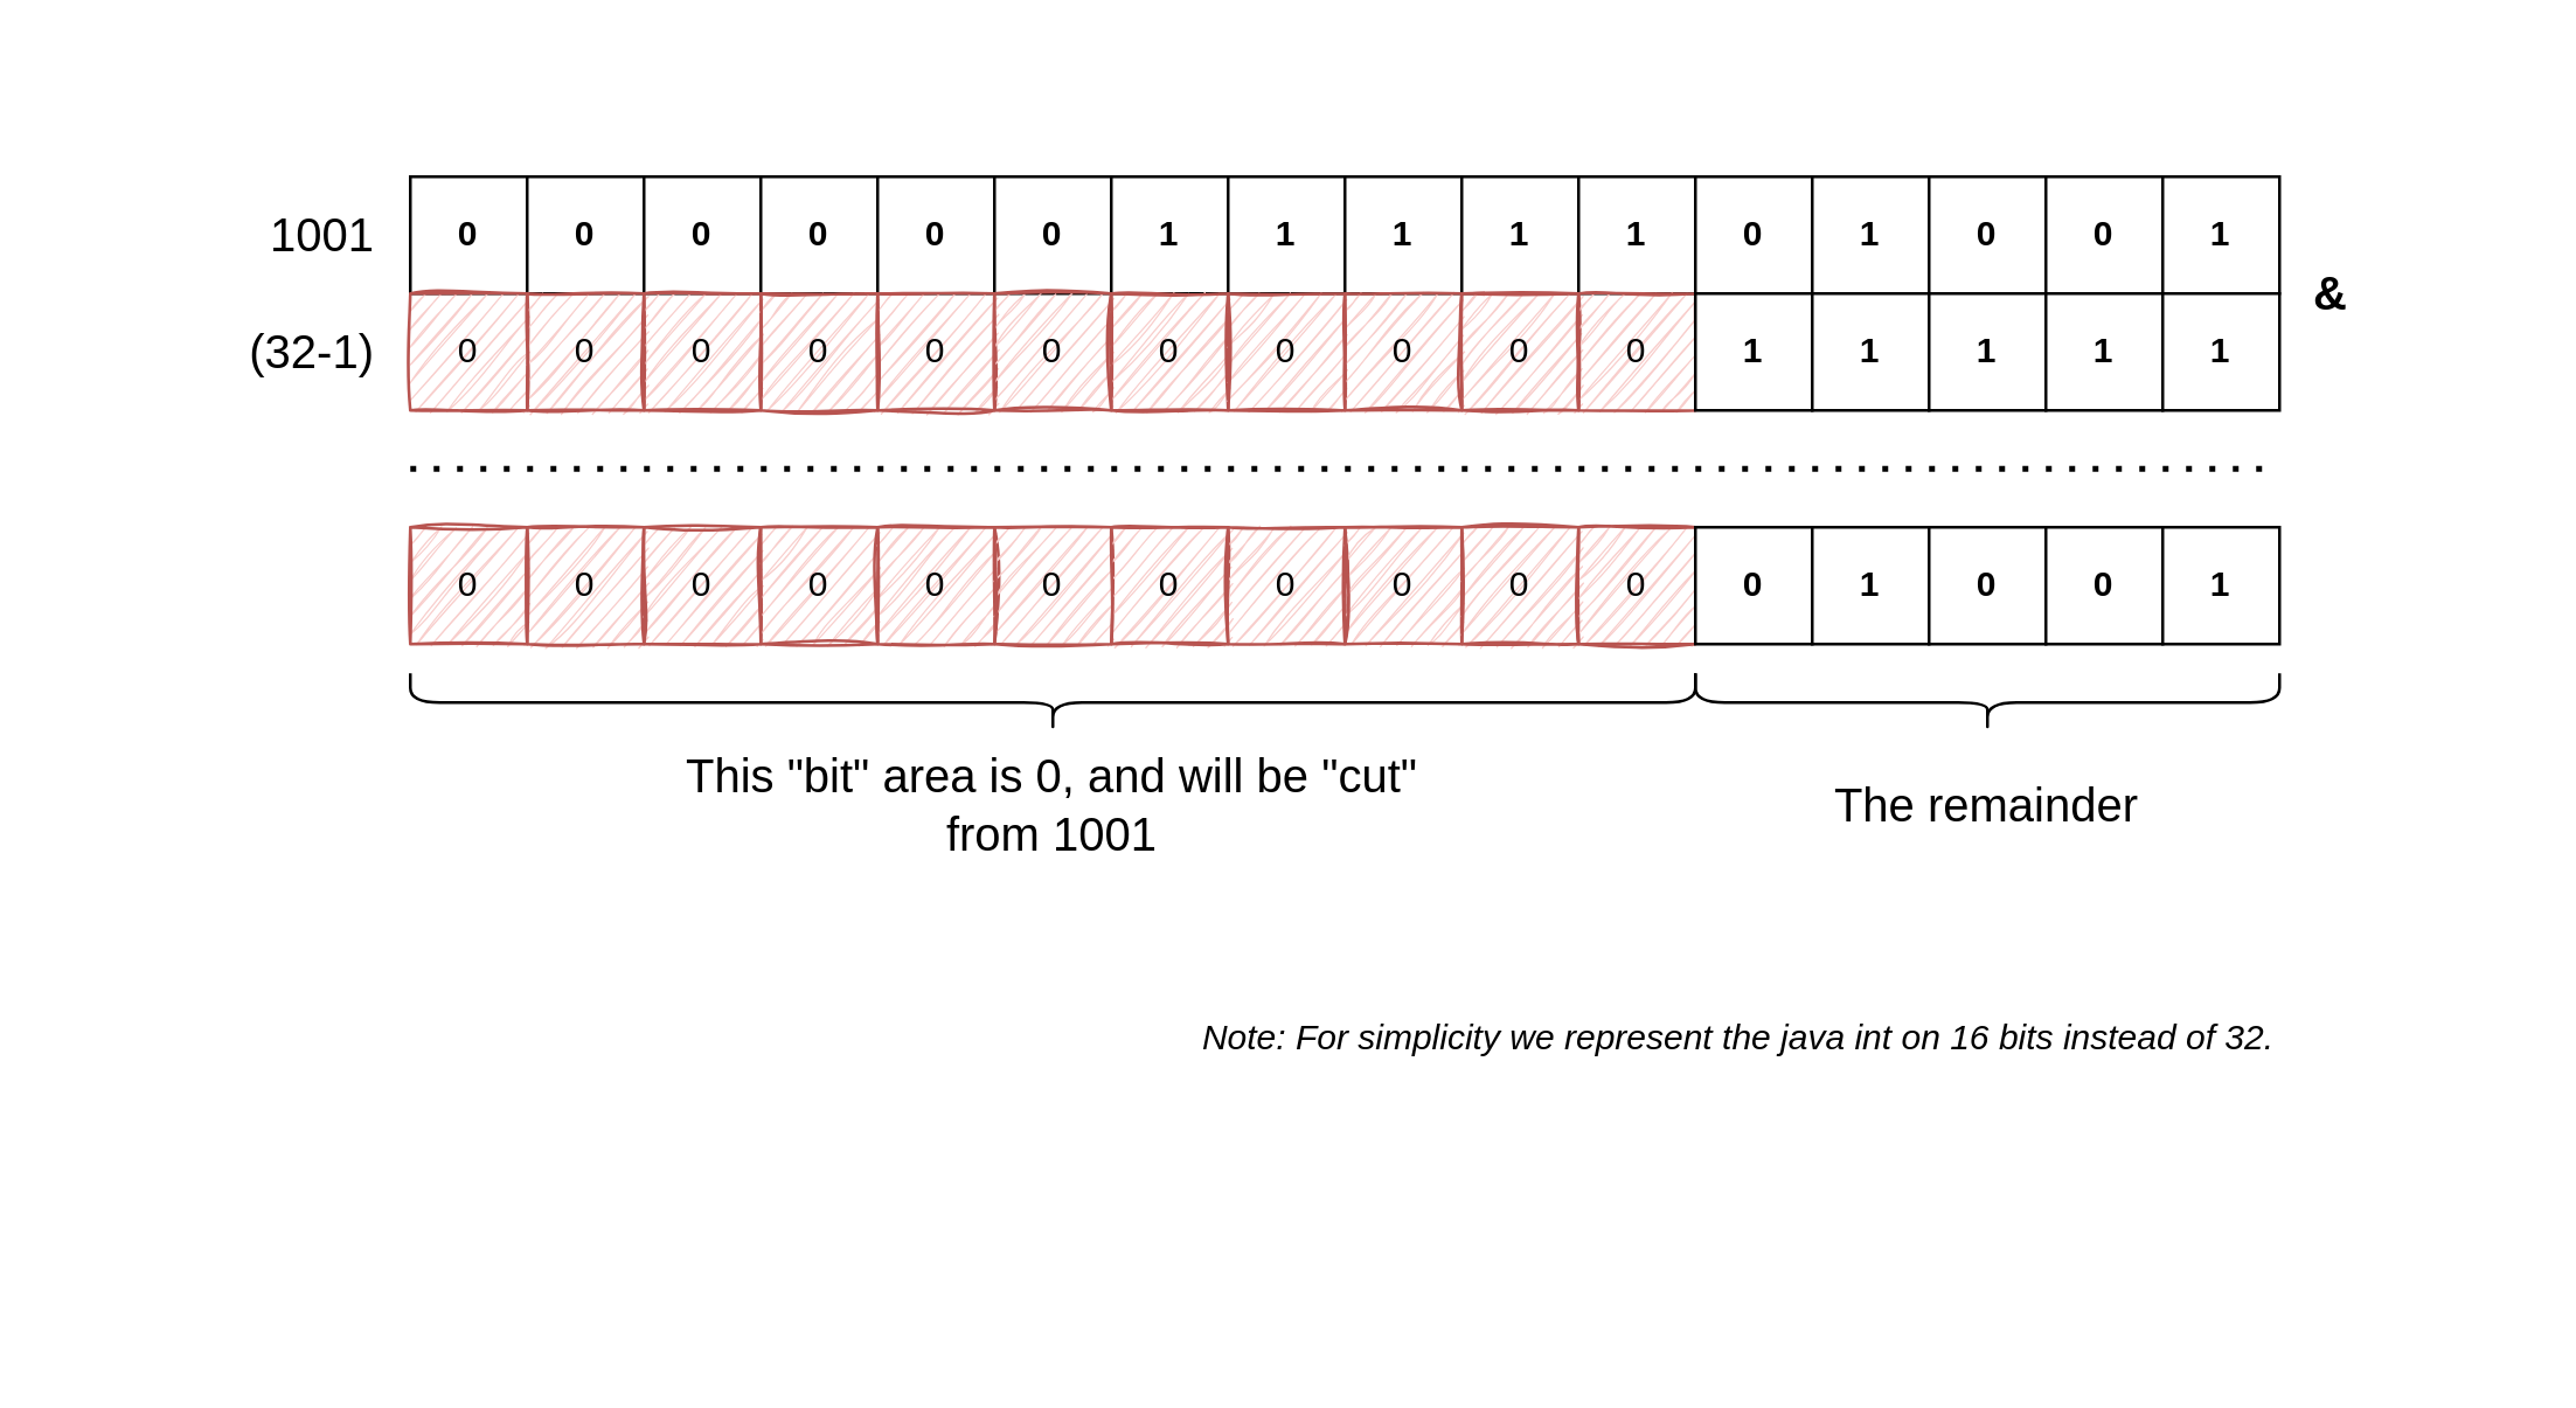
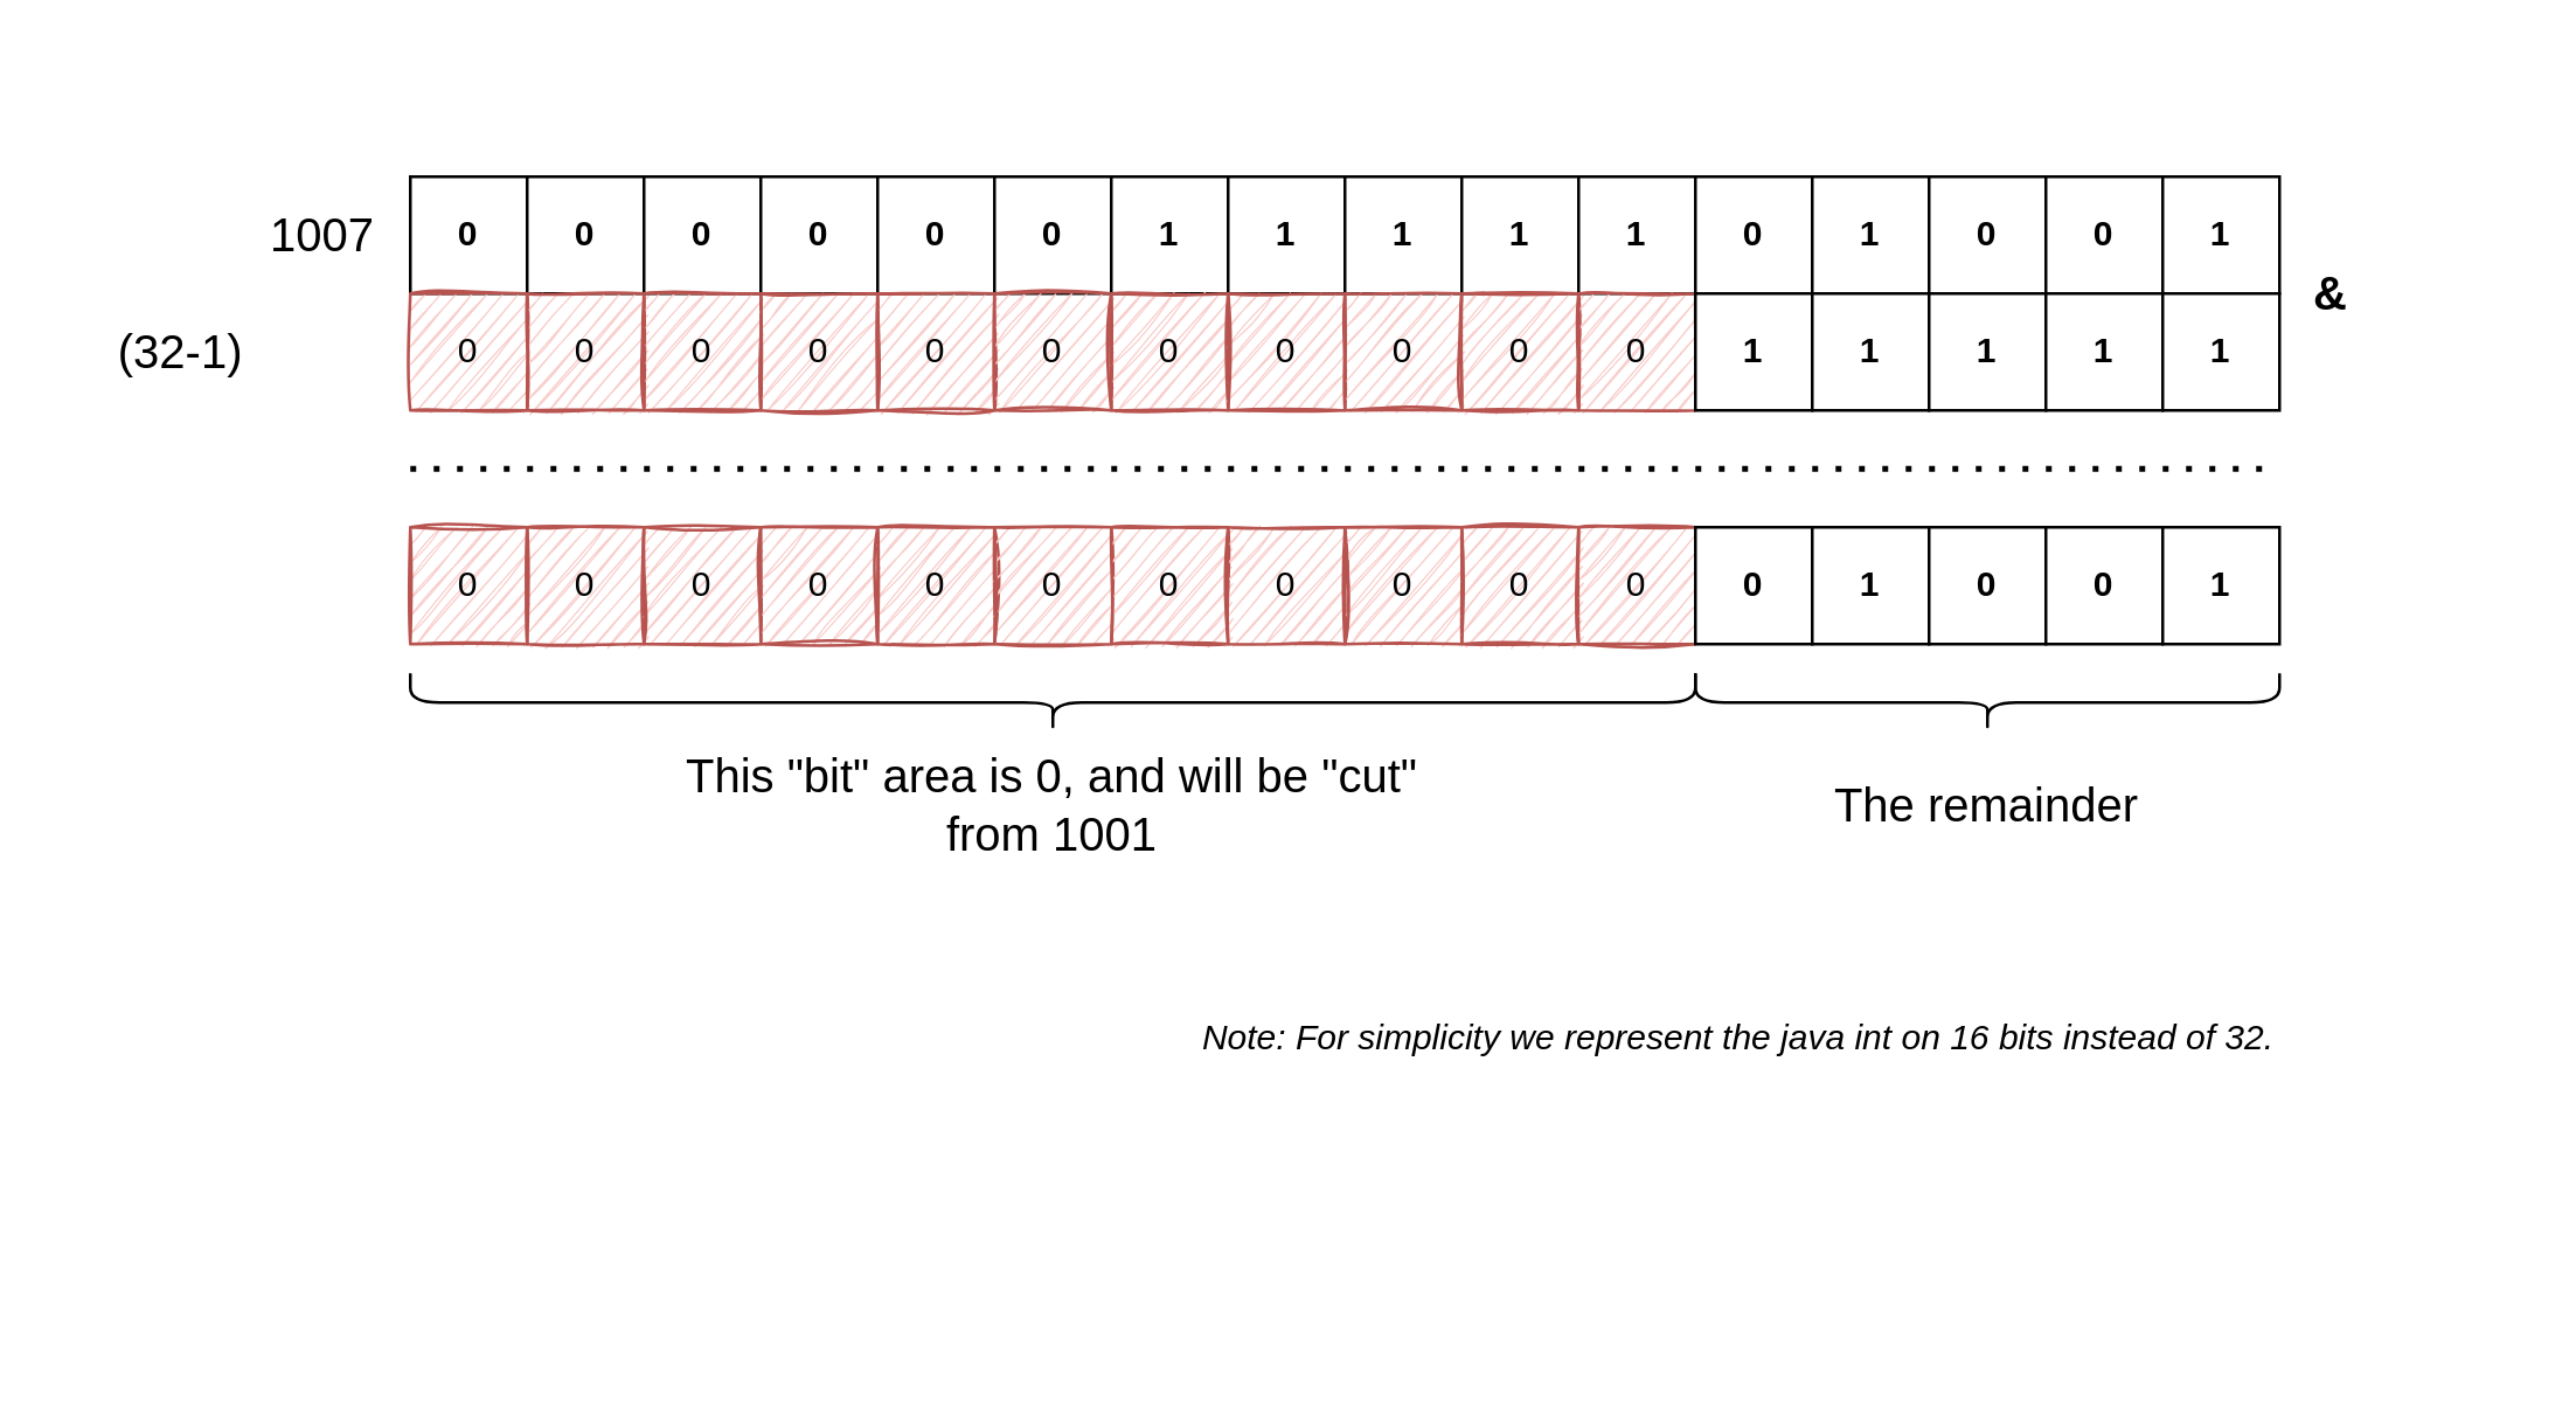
  <mxCell id="0" />
  <mxCell id="1" parent="0" />
  <mxCell id="2" value="0" style="rounded=0;whiteSpace=wrap;html=1;fontStyle=1" parent="1" vertex="1"><mxGeometry x="140" y="60" width="40" height="40" as="geometry" /></mxCell>
  <mxCell id="3" value="0" style="rounded=0;whiteSpace=wrap;html=1;fontStyle=1" parent="1" vertex="1"><mxGeometry x="180" y="60" width="40" height="40" as="geometry" /></mxCell>
  <mxCell id="4" value="0" style="rounded=0;whiteSpace=wrap;html=1;fontStyle=1" parent="1" vertex="1"><mxGeometry x="220" y="60" width="40" height="40" as="geometry" /></mxCell>
  <mxCell id="5" value="0" style="rounded=0;whiteSpace=wrap;html=1;fontStyle=1" parent="1" vertex="1"><mxGeometry x="260" y="60" width="40" height="40" as="geometry" /></mxCell>
  <mxCell id="6" value="0" style="rounded=0;whiteSpace=wrap;html=1;fontStyle=1" parent="1" vertex="1"><mxGeometry x="300" y="60" width="40" height="40" as="geometry" /></mxCell>
  <mxCell id="7" value="0" style="rounded=0;whiteSpace=wrap;html=1;fontStyle=1" parent="1" vertex="1"><mxGeometry x="340" y="60" width="40" height="40" as="geometry" /></mxCell>
  <mxCell id="8" value="1" style="rounded=0;whiteSpace=wrap;html=1;fontStyle=1" parent="1" vertex="1"><mxGeometry x="380" y="60" width="40" height="40" as="geometry" /></mxCell>
  <mxCell id="9" value="1" style="rounded=0;whiteSpace=wrap;html=1;fontStyle=1" parent="1" vertex="1"><mxGeometry x="420" y="60" width="40" height="40" as="geometry" /></mxCell>
  <mxCell id="10" value="1" style="rounded=0;whiteSpace=wrap;html=1;fontStyle=1" parent="1" vertex="1"><mxGeometry x="460" y="60" width="40" height="40" as="geometry" /></mxCell>
  <mxCell id="11" value="1" style="rounded=0;whiteSpace=wrap;html=1;fontStyle=1" parent="1" vertex="1"><mxGeometry x="500" y="60" width="40" height="40" as="geometry" /></mxCell>
  <mxCell id="12" value="1" style="rounded=0;whiteSpace=wrap;html=1;fontStyle=1" parent="1" vertex="1"><mxGeometry x="540" y="60" width="40" height="40" as="geometry" /></mxCell>
  <mxCell id="13" value="0" style="rounded=0;whiteSpace=wrap;html=1;fontStyle=1" parent="1" vertex="1"><mxGeometry x="580" y="60" width="40" height="40" as="geometry" /></mxCell>
  <mxCell id="14" value="1" style="rounded=0;whiteSpace=wrap;html=1;fontStyle=1" parent="1" vertex="1"><mxGeometry x="620" y="60" width="40" height="40" as="geometry" /></mxCell>
  <mxCell id="15" value="0" style="rounded=0;whiteSpace=wrap;html=1;fontStyle=1" parent="1" vertex="1"><mxGeometry x="660" y="60" width="40" height="40" as="geometry" /></mxCell>
  <mxCell id="16" value="0" style="rounded=0;whiteSpace=wrap;html=1;fontStyle=1" parent="1" vertex="1"><mxGeometry x="700" y="60" width="40" height="40" as="geometry" /></mxCell>
  <mxCell id="17" value="1" style="rounded=0;whiteSpace=wrap;html=1;fontStyle=1" parent="1" vertex="1"><mxGeometry x="740" y="60" width="40" height="40" as="geometry" /></mxCell>
  <mxCell id="18" value="0" style="rounded=0;whiteSpace=wrap;html=1;fillColor=#f8cecc;strokeColor=#b85450;gradientDirection=radial;sketch=1;" parent="1" vertex="1"><mxGeometry x="140" y="100" width="40" height="40" as="geometry" /></mxCell>
  <mxCell id="19" value="0" style="rounded=0;whiteSpace=wrap;html=1;fillColor=#f8cecc;strokeColor=#b85450;sketch=1;" parent="1" vertex="1"><mxGeometry x="180" y="100" width="40" height="40" as="geometry" /></mxCell>
  <mxCell id="20" value="0" style="rounded=0;whiteSpace=wrap;html=1;fillColor=#f8cecc;strokeColor=#b85450;sketch=1;" parent="1" vertex="1"><mxGeometry x="220" y="100" width="40" height="40" as="geometry" /></mxCell>
  <mxCell id="21" value="0" style="rounded=0;whiteSpace=wrap;html=1;fillColor=#f8cecc;strokeColor=#b85450;sketch=1;" parent="1" vertex="1"><mxGeometry x="260" y="100" width="40" height="40" as="geometry" /></mxCell>
  <mxCell id="22" value="0" style="rounded=0;whiteSpace=wrap;html=1;fillColor=#f8cecc;strokeColor=#b85450;sketch=1;" parent="1" vertex="1"><mxGeometry x="300" y="100" width="40" height="40" as="geometry" /></mxCell>
  <mxCell id="23" value="0" style="rounded=0;whiteSpace=wrap;html=1;fillColor=#f8cecc;strokeColor=#b85450;sketch=1;" parent="1" vertex="1"><mxGeometry x="340" y="100" width="40" height="40" as="geometry" /></mxCell>
  <mxCell id="24" value="0" style="rounded=0;whiteSpace=wrap;html=1;fillColor=#f8cecc;strokeColor=#b85450;sketch=1;" parent="1" vertex="1"><mxGeometry x="380" y="100" width="40" height="40" as="geometry" /></mxCell>
  <mxCell id="25" value="0" style="rounded=0;whiteSpace=wrap;html=1;fillColor=#f8cecc;strokeColor=#b85450;sketch=1;" parent="1" vertex="1"><mxGeometry x="420" y="100" width="40" height="40" as="geometry" /></mxCell>
  <mxCell id="26" value="0" style="rounded=0;whiteSpace=wrap;html=1;fillColor=#f8cecc;strokeColor=#b85450;sketch=1;" parent="1" vertex="1"><mxGeometry x="460" y="100" width="40" height="40" as="geometry" /></mxCell>
  <mxCell id="27" value="0" style="rounded=0;whiteSpace=wrap;html=1;fillColor=#f8cecc;strokeColor=#b85450;sketch=1;" parent="1" vertex="1"><mxGeometry x="500" y="100" width="40" height="40" as="geometry" /></mxCell>
  <mxCell id="28" value="0" style="rounded=0;whiteSpace=wrap;html=1;fillColor=#f8cecc;strokeColor=#b85450;sketch=1;" parent="1" vertex="1"><mxGeometry x="540" y="100" width="40" height="40" as="geometry" /></mxCell>
  <mxCell id="29" value="1" style="rounded=0;whiteSpace=wrap;html=1;fontStyle=1" parent="1" vertex="1"><mxGeometry x="580" y="100" width="40" height="40" as="geometry" /></mxCell>
  <mxCell id="30" value="1" style="rounded=0;whiteSpace=wrap;html=1;fontStyle=1" parent="1" vertex="1"><mxGeometry x="620" y="100" width="40" height="40" as="geometry" /></mxCell>
  <mxCell id="31" value="1" style="rounded=0;whiteSpace=wrap;html=1;fontStyle=1" parent="1" vertex="1"><mxGeometry x="660" y="100" width="40" height="40" as="geometry" /></mxCell>
  <mxCell id="32" value="1" style="rounded=0;whiteSpace=wrap;html=1;fontStyle=1" parent="1" vertex="1"><mxGeometry x="700" y="100" width="40" height="40" as="geometry" /></mxCell>
  <mxCell id="33" value="1" style="rounded=0;whiteSpace=wrap;html=1;fontStyle=1" parent="1" vertex="1"><mxGeometry x="740" y="100" width="40" height="40" as="geometry" /></mxCell>
  <mxCell id="34" value="0" style="rounded=0;whiteSpace=wrap;html=1;fillColor=#f8cecc;strokeColor=#b85450;sketch=1;" parent="1" vertex="1"><mxGeometry x="140" y="180" width="40" height="40" as="geometry" /></mxCell>
  <mxCell id="35" value="0" style="rounded=0;whiteSpace=wrap;html=1;fillColor=#f8cecc;strokeColor=#b85450;sketch=1;" parent="1" vertex="1"><mxGeometry x="180" y="180" width="40" height="40" as="geometry" /></mxCell>
  <mxCell id="36" value="0" style="rounded=0;whiteSpace=wrap;html=1;fillColor=#f8cecc;strokeColor=#b85450;sketch=1;" parent="1" vertex="1"><mxGeometry x="220" y="180" width="40" height="40" as="geometry" /></mxCell>
  <mxCell id="37" value="0" style="rounded=0;whiteSpace=wrap;html=1;fillColor=#f8cecc;strokeColor=#b85450;sketch=1;" parent="1" vertex="1"><mxGeometry x="260" y="180" width="40" height="40" as="geometry" /></mxCell>
  <mxCell id="38" value="0" style="rounded=0;whiteSpace=wrap;html=1;fillColor=#f8cecc;strokeColor=#b85450;sketch=1;" parent="1" vertex="1"><mxGeometry x="300" y="180" width="40" height="40" as="geometry" /></mxCell>
  <mxCell id="39" value="0" style="rounded=0;whiteSpace=wrap;html=1;fillColor=#f8cecc;strokeColor=#b85450;sketch=1;" parent="1" vertex="1"><mxGeometry x="340" y="180" width="40" height="40" as="geometry" /></mxCell>
  <mxCell id="40" value="0" style="rounded=0;whiteSpace=wrap;html=1;fillColor=#f8cecc;strokeColor=#b85450;sketch=1;" parent="1" vertex="1"><mxGeometry x="380" y="180" width="40" height="40" as="geometry" /></mxCell>
  <mxCell id="41" value="0" style="rounded=0;whiteSpace=wrap;html=1;fillColor=#f8cecc;strokeColor=#b85450;sketch=1;" parent="1" vertex="1"><mxGeometry x="420" y="180" width="40" height="40" as="geometry" /></mxCell>
  <mxCell id="42" value="0" style="rounded=0;whiteSpace=wrap;html=1;fillColor=#f8cecc;strokeColor=#b85450;sketch=1;" parent="1" vertex="1"><mxGeometry x="460" y="180" width="40" height="40" as="geometry" /></mxCell>
  <mxCell id="43" value="0" style="rounded=0;whiteSpace=wrap;html=1;fillColor=#f8cecc;strokeColor=#b85450;sketch=1;" parent="1" vertex="1"><mxGeometry x="500" y="180" width="40" height="40" as="geometry" /></mxCell>
  <mxCell id="44" value="0" style="rounded=0;whiteSpace=wrap;html=1;fillColor=#f8cecc;strokeColor=#b85450;sketch=1;" parent="1" vertex="1"><mxGeometry x="540" y="180" width="40" height="40" as="geometry" /></mxCell>
  <mxCell id="45" value="0" style="rounded=0;whiteSpace=wrap;html=1;fontStyle=1" parent="1" vertex="1"><mxGeometry x="580" y="180" width="40" height="40" as="geometry" /></mxCell>
  <mxCell id="46" value="1" style="rounded=0;whiteSpace=wrap;html=1;fontStyle=1" parent="1" vertex="1"><mxGeometry x="620" y="180" width="40" height="40" as="geometry" /></mxCell>
  <mxCell id="47" value="0" style="rounded=0;whiteSpace=wrap;html=1;fontStyle=1" parent="1" vertex="1"><mxGeometry x="660" y="180" width="40" height="40" as="geometry" /></mxCell>
  <mxCell id="48" value="0" style="rounded=0;whiteSpace=wrap;html=1;fontStyle=1" parent="1" vertex="1"><mxGeometry x="700" y="180" width="40" height="40" as="geometry" /></mxCell>
  <mxCell id="49" value="1" style="rounded=0;whiteSpace=wrap;html=1;fontStyle=1" parent="1" vertex="1"><mxGeometry x="740" y="180" width="40" height="40" as="geometry" /></mxCell>
  <mxCell id="50" value="" style="endArrow=none;dashed=1;html=1;dashPattern=1 3;strokeWidth=2;rounded=0;" parent="1" edge="1"><mxGeometry width="50" height="50" relative="1" as="geometry"><mxPoint x="140" y="160" as="sourcePoint" /><mxPoint x="780" y="160" as="targetPoint" /></mxGeometry></mxCell>
- <mxCell id="51" value="1001" style="text;html=1;strokeColor=none;fillColor=none;align=right;verticalAlign=middle;whiteSpace=wrap;rounded=0;fontSize=16;" parent="1" vertex="1"><mxGeometry x="70" y="65" width="60" height="30" as="geometry" /></mxCell>
- <mxCell id="52" value="(32-1)" style="text;html=1;strokeColor=none;fillColor=none;align=right;verticalAlign=middle;whiteSpace=wrap;rounded=0;fontSize=16;" parent="1" vertex="1"><mxGeometry x="70" y="105" width="60" height="30" as="geometry" /></mxCell>
+ <mxCell id="51" value="1007" style="text;html=1;strokeColor=none;fillColor=none;align=right;verticalAlign=middle;whiteSpace=wrap;rounded=0;fontSize=16;" parent="1" vertex="1"><mxGeometry x="70" y="65" width="60" height="30" as="geometry" /></mxCell>
+ <mxCell id="52" value="(32-1)" style="text;html=1;strokeColor=none;fillColor=none;align=right;verticalAlign=middle;whiteSpace=wrap;rounded=0;fontSize=16;" parent="1" vertex="1"><mxGeometry x="25" y="105" width="60" height="30" as="geometry" /></mxCell>
  <mxCell id="53" value="&lt;b&gt;&amp;amp;&lt;/b&gt;" style="text;html=1;strokeColor=none;fillColor=none;align=left;verticalAlign=middle;whiteSpace=wrap;rounded=0;fontSize=16;" parent="1" vertex="1"><mxGeometry x="790" y="90" width="20" height="20" as="geometry" /></mxCell>
  <mxCell id="54" value="" style="shape=curlyBracket;whiteSpace=wrap;html=1;rounded=1;flipH=1;fontSize=16;align=right;rotation=90;" parent="1" vertex="1"><mxGeometry x="350" y="20" width="20" height="440" as="geometry" /></mxCell>
  <mxCell id="55" value="This &quot;bit&quot; area is 0, and will be &quot;cut&quot; from 1001" style="text;html=1;strokeColor=none;fillColor=none;align=center;verticalAlign=middle;whiteSpace=wrap;rounded=0;fontSize=16;" parent="1" vertex="1"><mxGeometry x="230" y="260" width="260" height="30" as="geometry" /></mxCell>
  <mxCell id="56" value="" style="shape=curlyBracket;whiteSpace=wrap;html=1;rounded=1;flipH=1;fontSize=16;align=right;rotation=90;" parent="1" vertex="1"><mxGeometry x="670" y="140" width="20" height="200" as="geometry" /></mxCell>
  <mxCell id="57" value="The remainder" style="text;html=1;strokeColor=none;fillColor=none;align=center;verticalAlign=middle;whiteSpace=wrap;rounded=0;fontSize=16;" parent="1" vertex="1"><mxGeometry x="550" y="260" width="260" height="30" as="geometry" /></mxCell>
  <mxCell id="58" value="&lt;i&gt;Note: For simplicity we represent the java int on 16 bits instead of 32.&lt;/i&gt;" style="text;html=1;strokeColor=none;fillColor=none;align=center;verticalAlign=middle;whiteSpace=wrap;rounded=0;sketch=1;" vertex="1" parent="1"><mxGeometry x="400" y="340" width="390" height="30" as="geometry" /></mxCell>
  <mxCell id="59" value="" style="rounded=0;whiteSpace=wrap;html=1;sketch=1;gradientColor=none;gradientDirection=radial;fillColor=none;strokeColor=none;" vertex="1" parent="1"><mxGeometry x="20" y="20" width="840" height="360" as="geometry" /></mxCell>
